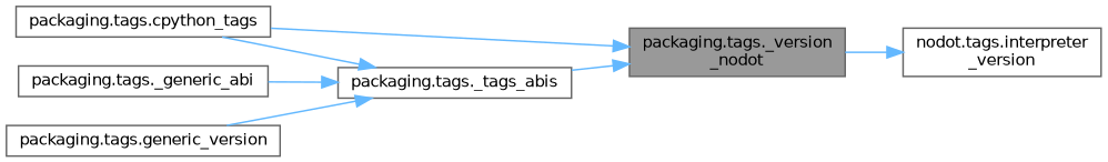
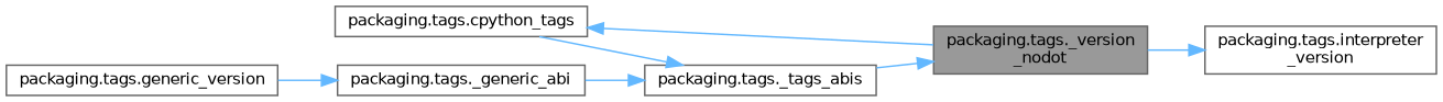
  digraph {
    rankdir=RL
    node [color=grey40 fillcolor=white fontname=Helvetica fontsize=10 shape=box style=filled]
    edge [color=steelblue1 dir=back fontname=Helvetica fontsize=10 labelfontname=Helvetica labelfontsize=10 style=solid]
    n1 [color=gray40 fillcolor=grey60 fontcolor=black height=0.2 label="packaging.tags._version\l_nodot" width=0.4]
    n2 [height=0.2 label="packaging.tags._tags_abis" width=0.4]
    n3 [height=0.2 label="packaging.tags.cpython_tags" width=0.4]
    n4 [height=0.2 label="packaging.tags._generic_abi" width=0.4]
-   n5 [height=0.2 label="nodot.tags.interpreter\l_version" width=0.4]
+   n5 [height=0.2 label="packaging.tags.interpreter\l_version" width=0.4]
    n6 [height=0.2 label="packaging.tags.generic_version" width=0.4]
    n1 -> n2
-   n1 -> n3
+   n3 -> n1
    n2 -> n3
    n2 -> n4
-   n2 -> n6
+   n4 -> n6
    n5 -> n1
  }
